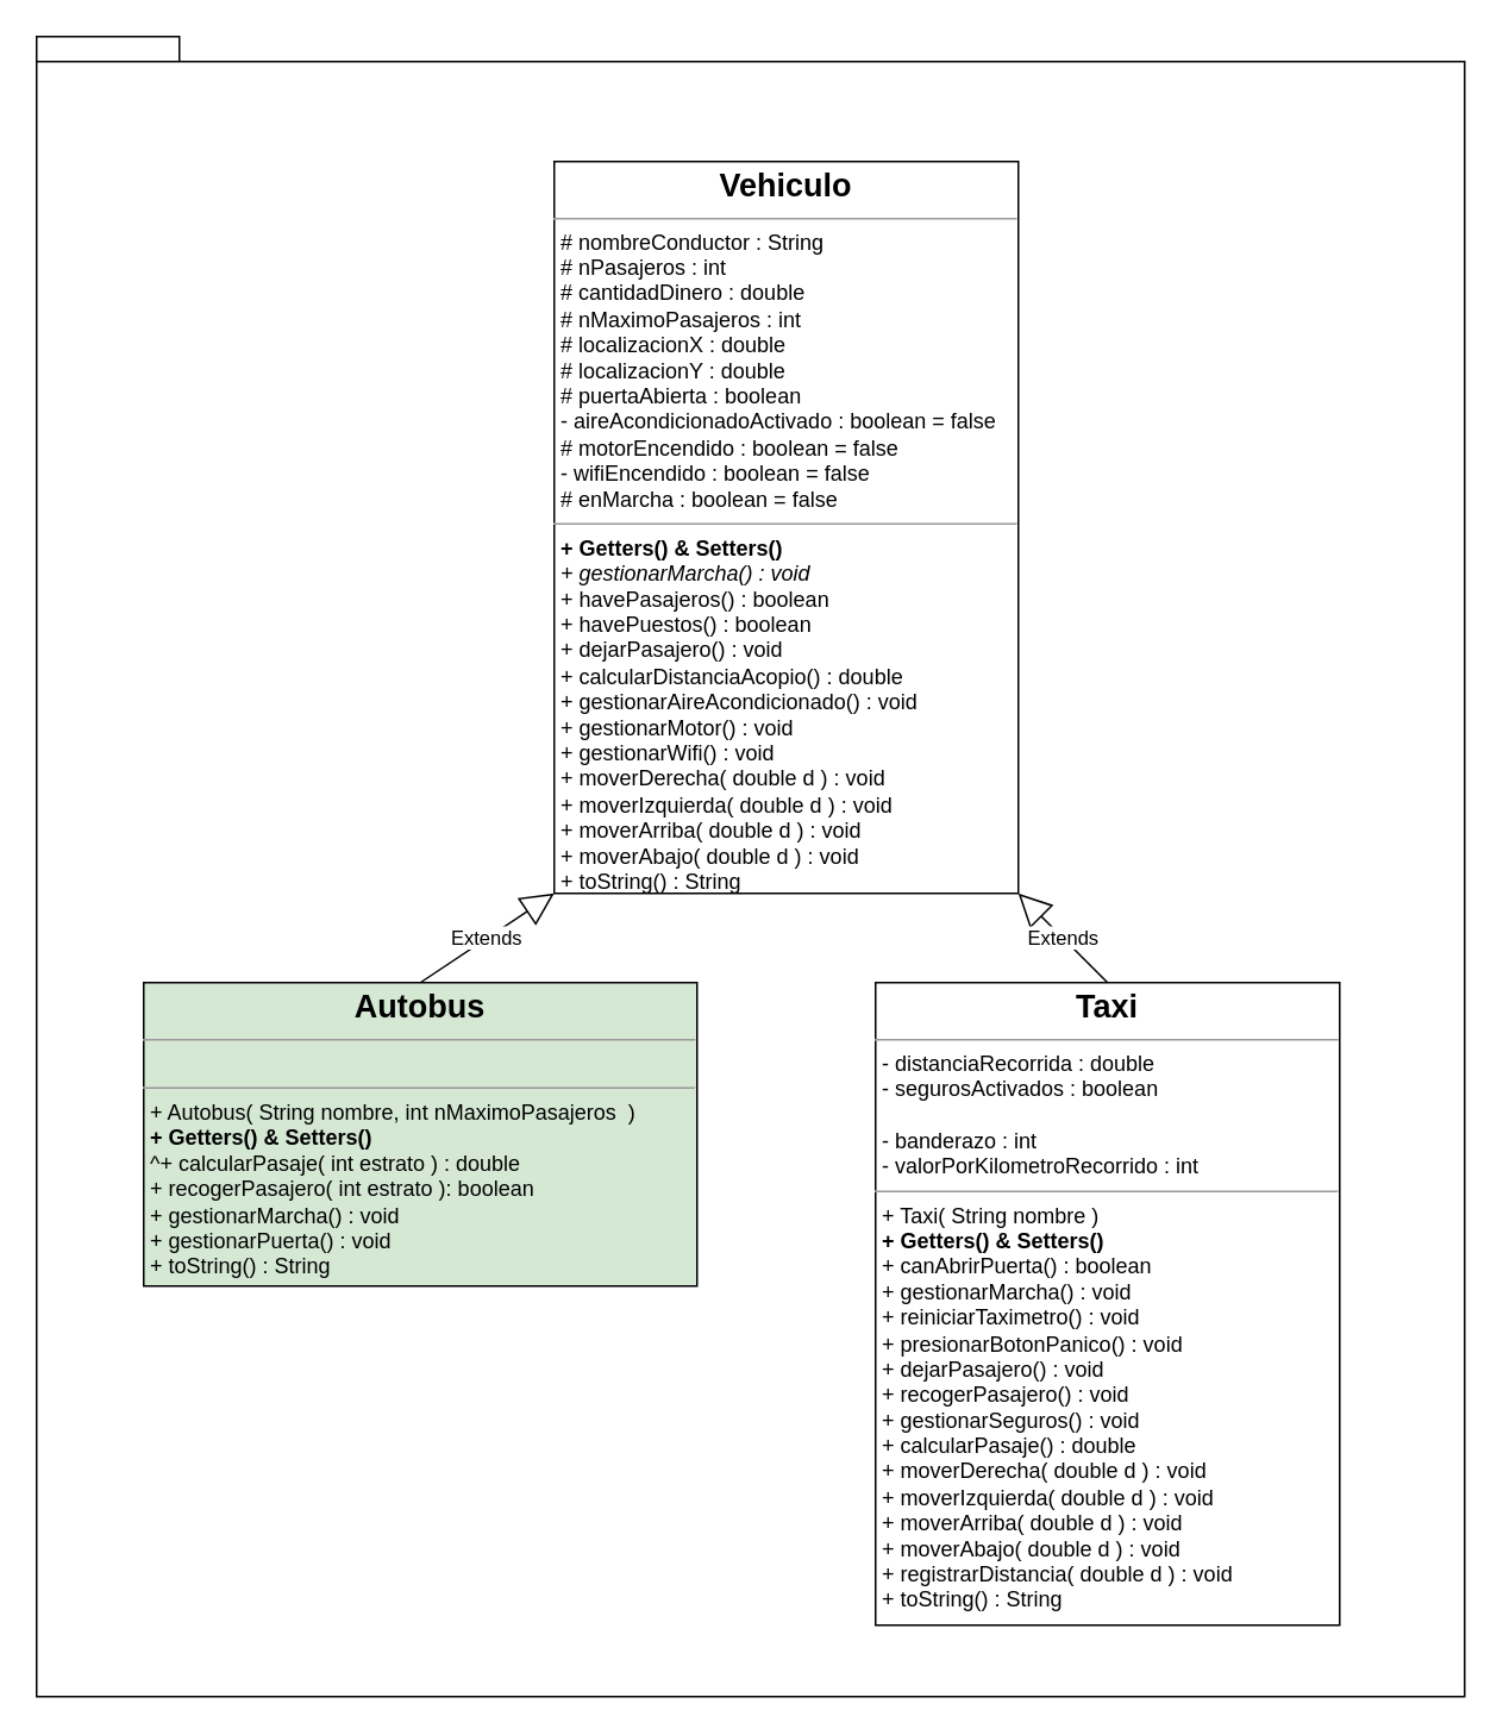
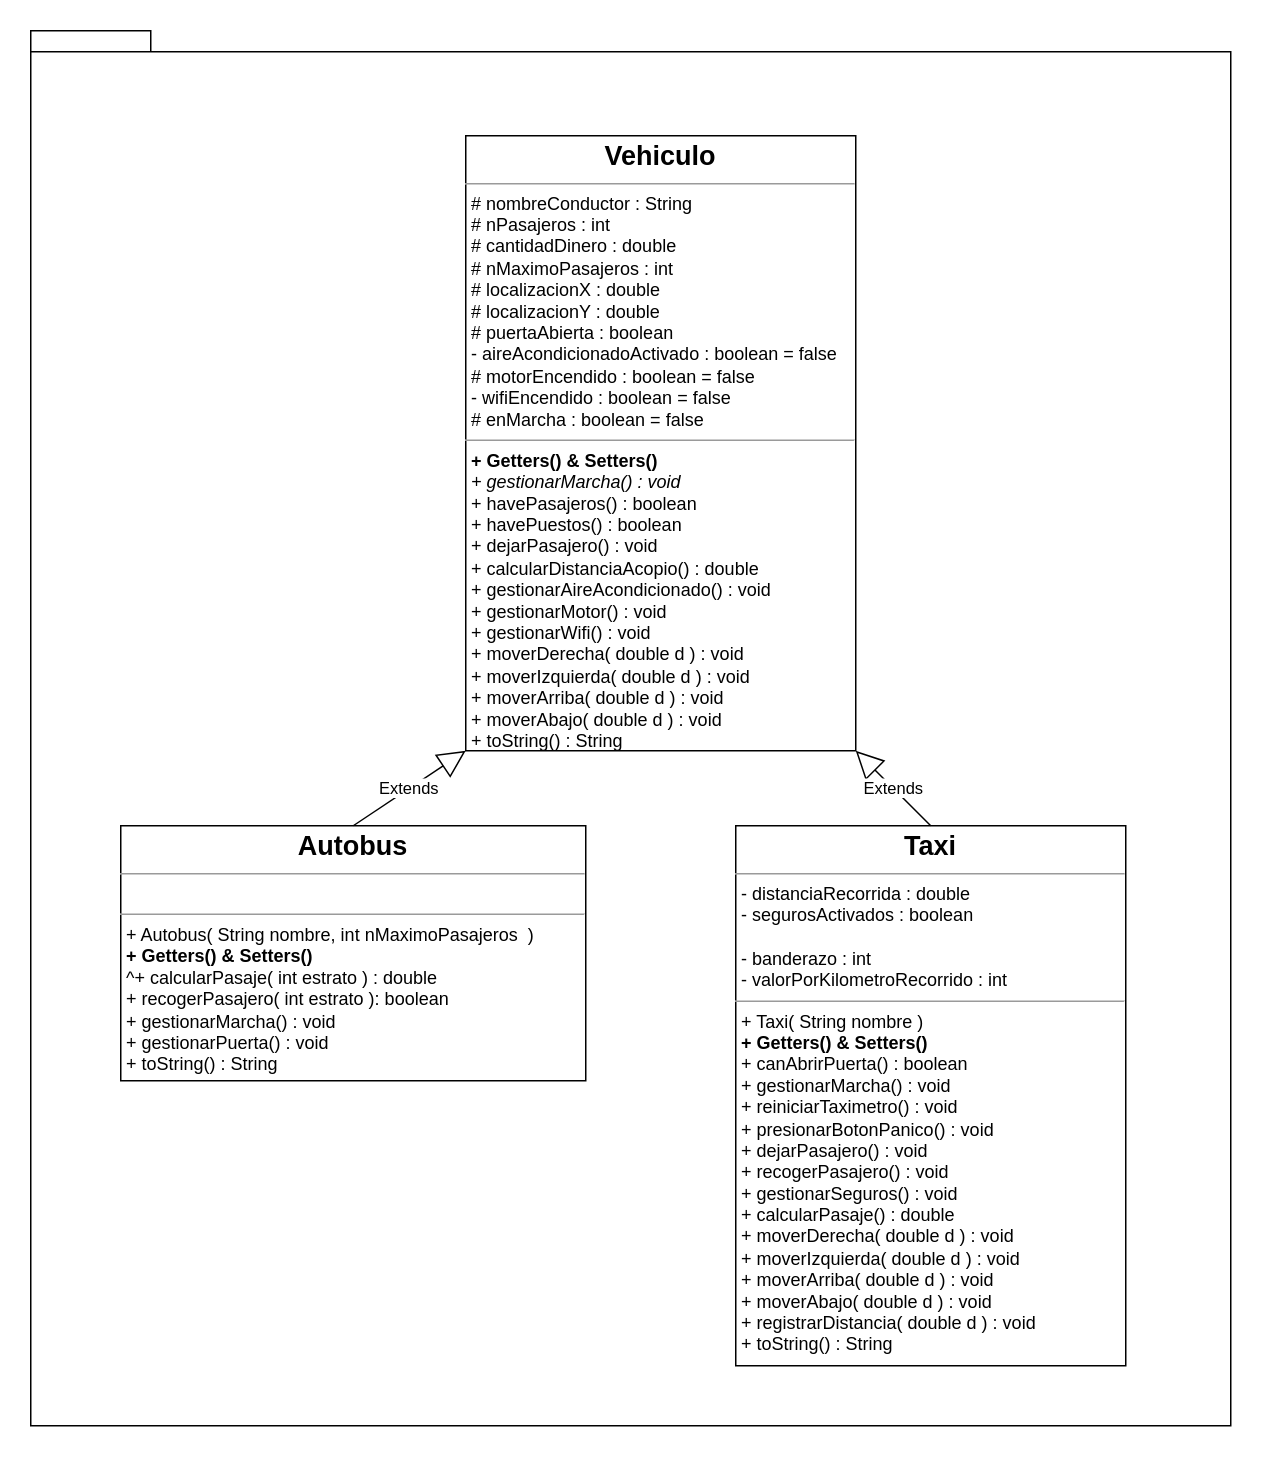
  <mxCell id="0" />
  <mxCell id="1" parent="0" />
  <mxCell id="2" value="" style="shape=folder;fontStyle=1;spacingTop=10;tabWidth=40;tabHeight=14;tabPosition=left;html=1;" vertex="1" parent="1"><mxGeometry x="20" y="20" width="800" height="930" as="geometry" /></mxCell>
  <mxCell id="3" value="&lt;p style=&quot;margin: 0px ; margin-top: 4px ; text-align: center&quot;&gt;&lt;b&gt;&lt;font style=&quot;font-size: 18px&quot;&gt;Vehiculo&lt;/font&gt;&lt;/b&gt;&lt;/p&gt;&lt;hr size=&quot;1&quot;&gt;&lt;p style=&quot;margin: 0px ; margin-left: 4px&quot;&gt;# nombreConductor : String&lt;br&gt;# nPasajeros : int&lt;br&gt;&lt;/p&gt;&lt;p style=&quot;margin: 0px ; margin-left: 4px&quot;&gt;# cantidadDinero : double&lt;/p&gt;&lt;p style=&quot;margin: 0px ; margin-left: 4px&quot;&gt;# nMaximoPasajeros : int&lt;/p&gt;&lt;p style=&quot;margin: 0px ; margin-left: 4px&quot;&gt;# localizacionX : double&lt;/p&gt;&lt;p style=&quot;margin: 0px ; margin-left: 4px&quot;&gt;# localizacionY : double&lt;br&gt;&lt;/p&gt;&lt;p style=&quot;margin: 0px ; margin-left: 4px&quot;&gt;# puertaAbierta : boolean&lt;/p&gt;&lt;p style=&quot;margin: 0px ; margin-left: 4px&quot;&gt;- aireAcondicionadoActivado : boolean = false&lt;br&gt;&lt;/p&gt;&lt;p style=&quot;margin: 0px ; margin-left: 4px&quot;&gt;# motorEncendido : boolean = false&lt;/p&gt;&lt;p style=&quot;margin: 0px ; margin-left: 4px&quot;&gt;- wifiEncendido : boolean = false&amp;nbsp;&lt;/p&gt;&lt;p style=&quot;margin: 0px ; margin-left: 4px&quot;&gt;# enMarcha : boolean = false&lt;/p&gt;&lt;hr size=&quot;1&quot;&gt;&lt;p style=&quot;margin: 0px ; margin-left: 4px&quot;&gt;&lt;b&gt;+ Getters() &amp;amp; Setters()&lt;/b&gt;&lt;br&gt;&lt;i&gt;+ gestionarMarcha() : void&lt;/i&gt;&lt;/p&gt;&lt;p style=&quot;margin: 0px ; margin-left: 4px&quot;&gt;+ havePasajeros() : boolean&lt;br&gt;&lt;/p&gt;&lt;p style=&quot;margin: 0px ; margin-left: 4px&quot;&gt;+ havePuestos() : boolean&lt;/p&gt;&lt;p style=&quot;margin: 0px ; margin-left: 4px&quot;&gt;+ dejarPasajero() : void&lt;/p&gt;&lt;p style=&quot;margin: 0px ; margin-left: 4px&quot;&gt;+ calcularDistanciaAcopio() : double&lt;/p&gt;&lt;p style=&quot;margin: 0px ; margin-left: 4px&quot;&gt;+ gestionarAireAcondicionado() : void&lt;/p&gt;&lt;p style=&quot;margin: 0px ; margin-left: 4px&quot;&gt;+ gestionarMotor() : void&lt;/p&gt;&lt;p style=&quot;margin: 0px ; margin-left: 4px&quot;&gt;+ gestionarWifi() : void&lt;/p&gt;&lt;p style=&quot;margin: 0px ; margin-left: 4px&quot;&gt;+ moverDerecha( double d ) : void&lt;br&gt;&lt;/p&gt;&lt;p style=&quot;margin: 0px ; margin-left: 4px&quot;&gt;+ moverIzquierda( double d ) : void&lt;br&gt;&lt;/p&gt;&lt;p style=&quot;margin: 0px ; margin-left: 4px&quot;&gt;+ moverArriba( double d ) : void&lt;/p&gt;&lt;p style=&quot;margin: 0px ; margin-left: 4px&quot;&gt;+ moverAbajo( double d ) : void&lt;/p&gt;&lt;p style=&quot;margin: 0px ; margin-left: 4px&quot;&gt;+ toString() : String&lt;/p&gt;&lt;p style=&quot;margin: 0px ; margin-left: 4px&quot;&gt;&lt;br&gt;&lt;/p&gt;" style="verticalAlign=top;align=left;overflow=fill;fontSize=12;fontFamily=Helvetica;html=1;" vertex="1" parent="1"><mxGeometry x="310" y="90" width="260" height="410" as="geometry" /></mxCell>
- <mxCell id="4" value="&lt;p style=&quot;margin: 0px ; margin-top: 4px ; text-align: center&quot;&gt;&lt;b&gt;&lt;font style=&quot;font-size: 18px&quot;&gt;Autobus&lt;/font&gt;&lt;/b&gt;&lt;/p&gt;&lt;hr size=&quot;1&quot;&gt;&lt;p style=&quot;margin: 0px ; margin-left: 4px&quot;&gt;&lt;br&gt;&lt;/p&gt;&lt;hr size=&quot;1&quot;&gt;&lt;p style=&quot;margin: 0px ; margin-left: 4px&quot;&gt;+ Autobus( String nombre, int nMaximoPasajeros&amp;nbsp; )&lt;b&gt;&lt;br&gt;+ Getters() &amp;amp; Setters()&lt;/b&gt;&lt;br&gt;^+ calcularPasaje( int estrato ) : double&lt;/p&gt;&lt;p style=&quot;margin: 0px ; margin-left: 4px&quot;&gt;+ recogerPasajero( int estrato ): boolean&lt;br&gt;&lt;/p&gt;&lt;p style=&quot;margin: 0px ; margin-left: 4px&quot;&gt;+ gestionarMarcha() : void&lt;/p&gt;&lt;p style=&quot;margin: 0px ; margin-left: 4px&quot;&gt;+ gestionarPuerta() : void&lt;/p&gt;&lt;p style=&quot;margin: 0px ; margin-left: 4px&quot;&gt;+ toString() : String&lt;/p&gt;&lt;p style=&quot;margin: 0px ; margin-left: 4px&quot;&gt;&lt;br&gt;&lt;/p&gt;" style="verticalAlign=top;align=left;overflow=fill;fontSize=12;fontFamily=Helvetica;html=1;fillColor=#d5e8d4;" vertex="1" parent="1"><mxGeometry x="80" y="550" width="310" height="170" as="geometry" /></mxCell>
+ <mxCell id="4" value="&lt;p style=&quot;margin: 0px ; margin-top: 4px ; text-align: center&quot;&gt;&lt;b&gt;&lt;font style=&quot;font-size: 18px&quot;&gt;Autobus&lt;/font&gt;&lt;/b&gt;&lt;/p&gt;&lt;hr size=&quot;1&quot;&gt;&lt;p style=&quot;margin: 0px ; margin-left: 4px&quot;&gt;&lt;br&gt;&lt;/p&gt;&lt;hr size=&quot;1&quot;&gt;&lt;p style=&quot;margin: 0px ; margin-left: 4px&quot;&gt;+ Autobus( String nombre, int nMaximoPasajeros&amp;nbsp; )&lt;b&gt;&lt;br&gt;+ Getters() &amp;amp; Setters()&lt;/b&gt;&lt;br&gt;^+ calcularPasaje( int estrato ) : double&lt;/p&gt;&lt;p style=&quot;margin: 0px ; margin-left: 4px&quot;&gt;+ recogerPasajero( int estrato ): boolean&lt;br&gt;&lt;/p&gt;&lt;p style=&quot;margin: 0px ; margin-left: 4px&quot;&gt;+ gestionarMarcha() : void&lt;/p&gt;&lt;p style=&quot;margin: 0px ; margin-left: 4px&quot;&gt;+ gestionarPuerta() : void&lt;/p&gt;&lt;p style=&quot;margin: 0px ; margin-left: 4px&quot;&gt;+ toString() : String&lt;/p&gt;&lt;p style=&quot;margin: 0px ; margin-left: 4px&quot;&gt;&lt;br&gt;&lt;/p&gt;" style="verticalAlign=top;align=left;overflow=fill;fontSize=12;fontFamily=Helvetica;html=1;" vertex="1" parent="1"><mxGeometry x="80" y="550" width="310" height="170" as="geometry" /></mxCell>
  <mxCell id="5" value="&lt;p style=&quot;margin: 0px ; margin-top: 4px ; text-align: center&quot;&gt;&lt;b&gt;&lt;font style=&quot;font-size: 18px&quot;&gt;Taxi&lt;/font&gt;&lt;/b&gt;&lt;/p&gt;&lt;hr size=&quot;1&quot;&gt;&lt;p style=&quot;margin: 0px ; margin-left: 4px&quot;&gt;- distanciaRecorrida : double&lt;/p&gt;&lt;p style=&quot;margin: 0px ; margin-left: 4px&quot;&gt;- segurosActivados : boolean&amp;nbsp;&lt;br&gt;&lt;br&gt;- banderazo : int&lt;/p&gt;&lt;p style=&quot;margin: 0px ; margin-left: 4px&quot;&gt;- valorPorKilometroRecorrido : int&lt;/p&gt;&lt;hr size=&quot;1&quot;&gt;&lt;p style=&quot;margin: 0px ; margin-left: 4px&quot;&gt;+ Taxi( String nombre )&lt;b&gt;&lt;br&gt;+ Getters() &amp;amp; Setters()&lt;/b&gt;&lt;br&gt;&lt;/p&gt;&lt;p style=&quot;margin: 0px ; margin-left: 4px&quot;&gt;+ canAbrirPuerta() : boolean&lt;/p&gt;&lt;p style=&quot;margin: 0px ; margin-left: 4px&quot;&gt;+ gestionarMarcha() : void&lt;/p&gt;&lt;p style=&quot;margin: 0px ; margin-left: 4px&quot;&gt;+ reiniciarTaximetro() : void&lt;/p&gt;&lt;p style=&quot;margin: 0px ; margin-left: 4px&quot;&gt;+ presionarBotonPanico() : void&lt;br&gt;&lt;/p&gt;&lt;p style=&quot;margin: 0px ; margin-left: 4px&quot;&gt;+ dejarPasajero() : void&lt;/p&gt;&lt;p style=&quot;margin: 0px ; margin-left: 4px&quot;&gt;+ recogerPasajero() : void&lt;/p&gt;&lt;p style=&quot;margin: 0px ; margin-left: 4px&quot;&gt;+ gestionarSeguros() : void&lt;/p&gt;&lt;p style=&quot;margin: 0px ; margin-left: 4px&quot;&gt;+ calcularPasaje() : double&lt;br&gt;&lt;/p&gt;&lt;p style=&quot;margin: 0px 0px 0px 4px&quot;&gt;+ moverDerecha( double d ) : void&lt;br&gt;&lt;/p&gt;&lt;p style=&quot;margin: 0px 0px 0px 4px&quot;&gt;+ moverIzquierda( double d ) : void&lt;br&gt;&lt;/p&gt;&lt;p style=&quot;margin: 0px 0px 0px 4px&quot;&gt;+ moverArriba( double d ) : void&lt;/p&gt;&lt;p style=&quot;margin: 0px 0px 0px 4px&quot;&gt;+ moverAbajo( double d ) : void&lt;/p&gt;&lt;p style=&quot;margin: 0px 0px 0px 4px&quot;&gt;+ registrarDistancia( double d ) : void&lt;/p&gt;&lt;p style=&quot;margin: 0px ; margin-left: 4px&quot;&gt;+ toString() : String&lt;/p&gt;&lt;p style=&quot;margin: 0px ; margin-left: 4px&quot;&gt;&lt;br&gt;&lt;/p&gt;" style="verticalAlign=top;align=left;overflow=fill;fontSize=12;fontFamily=Helvetica;html=1;" vertex="1" parent="1"><mxGeometry x="490" y="550" width="260" height="360" as="geometry" /></mxCell>
  <mxCell id="6" value="Extends" style="endArrow=block;endSize=16;endFill=0;html=1;exitX=0.5;exitY=0;exitDx=0;exitDy=0;entryX=0;entryY=1;entryDx=0;entryDy=0;" edge="1" parent="1" source="4" target="3"><mxGeometry width="160" relative="1" as="geometry"><mxPoint x="440" y="490" as="sourcePoint" /><mxPoint x="600" y="490" as="targetPoint" /></mxGeometry></mxCell>
  <mxCell id="7" value="Extends" style="endArrow=block;endSize=16;endFill=0;html=1;exitX=0.5;exitY=0;exitDx=0;exitDy=0;entryX=1;entryY=1;entryDx=0;entryDy=0;" edge="1" parent="1" source="5" target="3"><mxGeometry width="160" relative="1" as="geometry"><mxPoint x="440" y="490" as="sourcePoint" /><mxPoint x="600" y="490" as="targetPoint" /></mxGeometry></mxCell>
